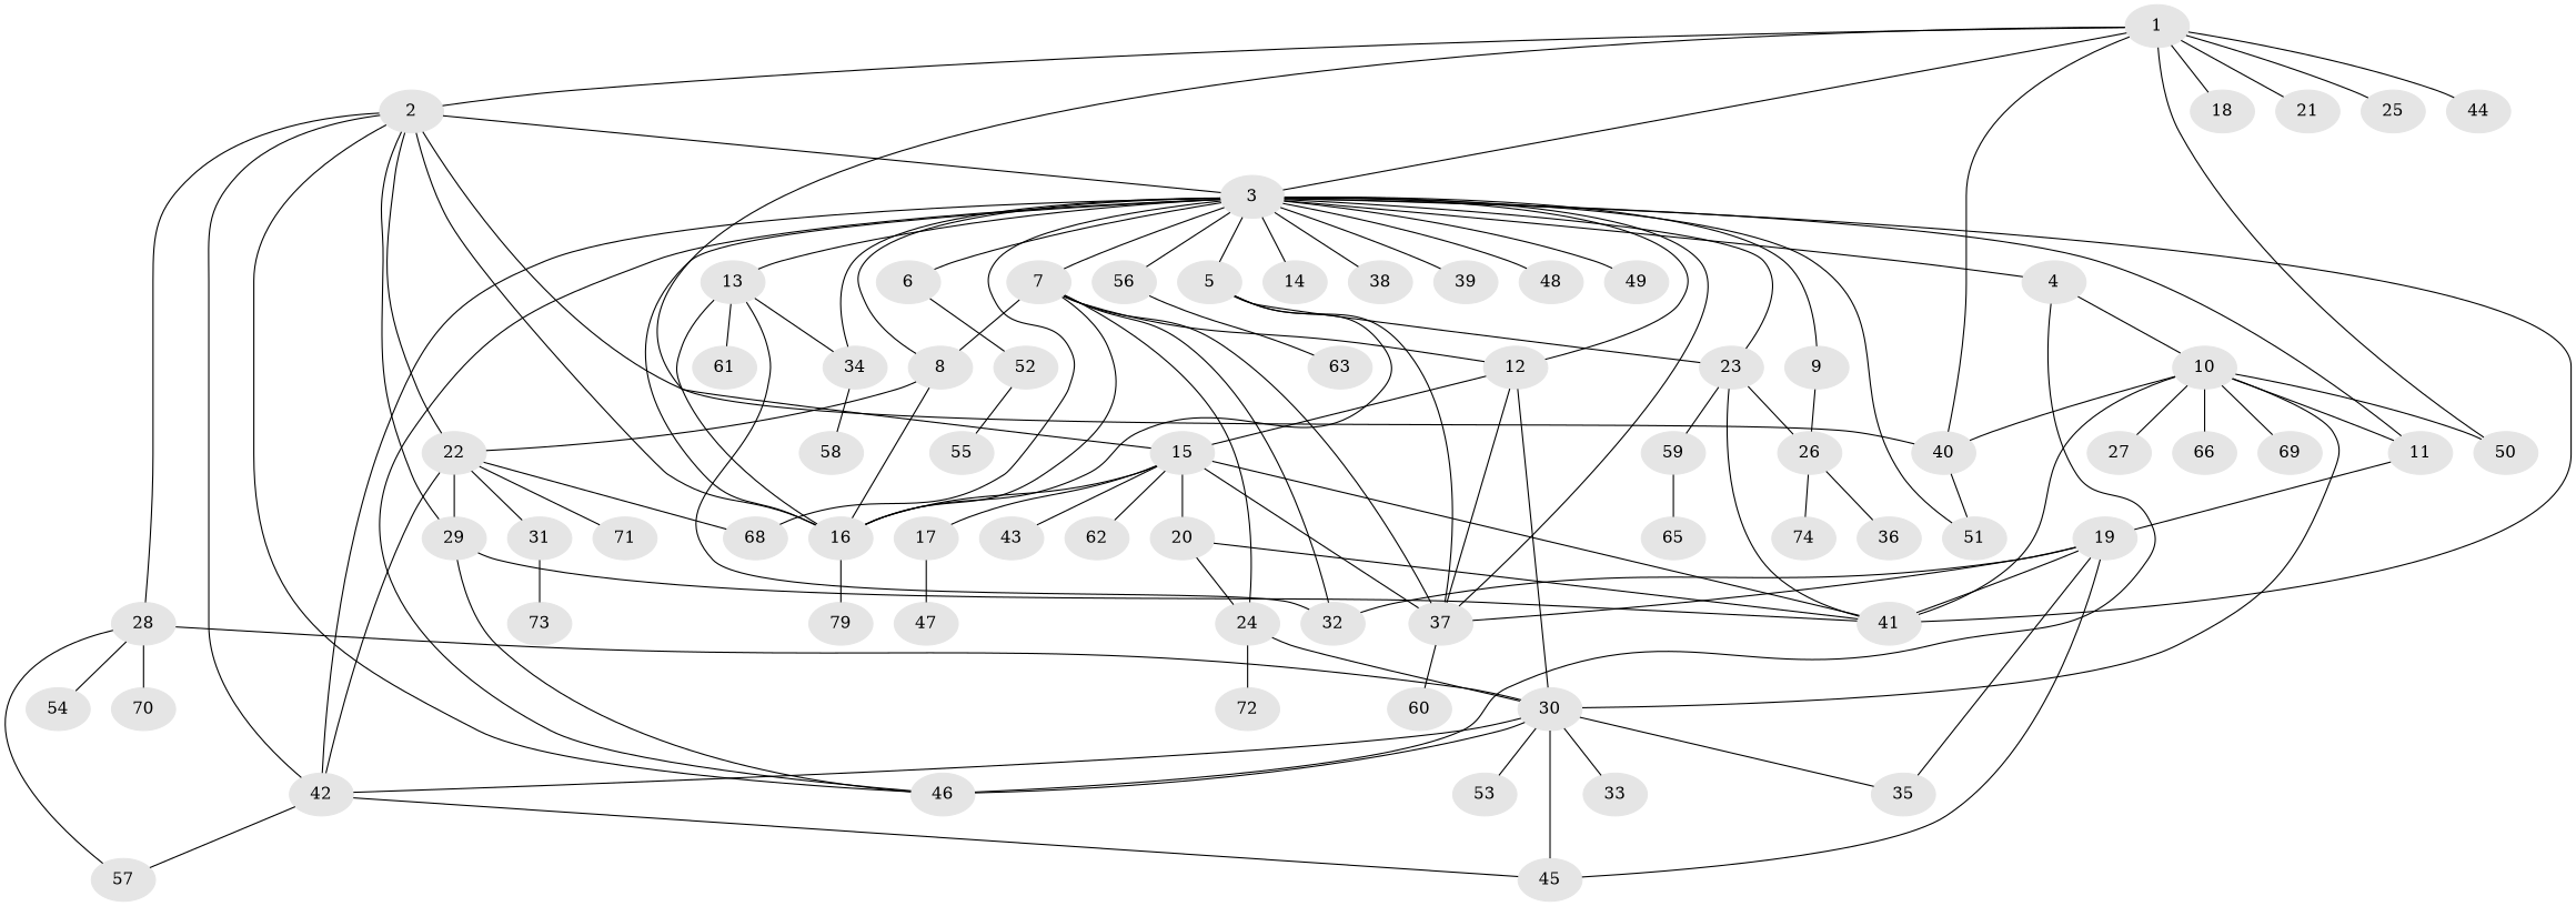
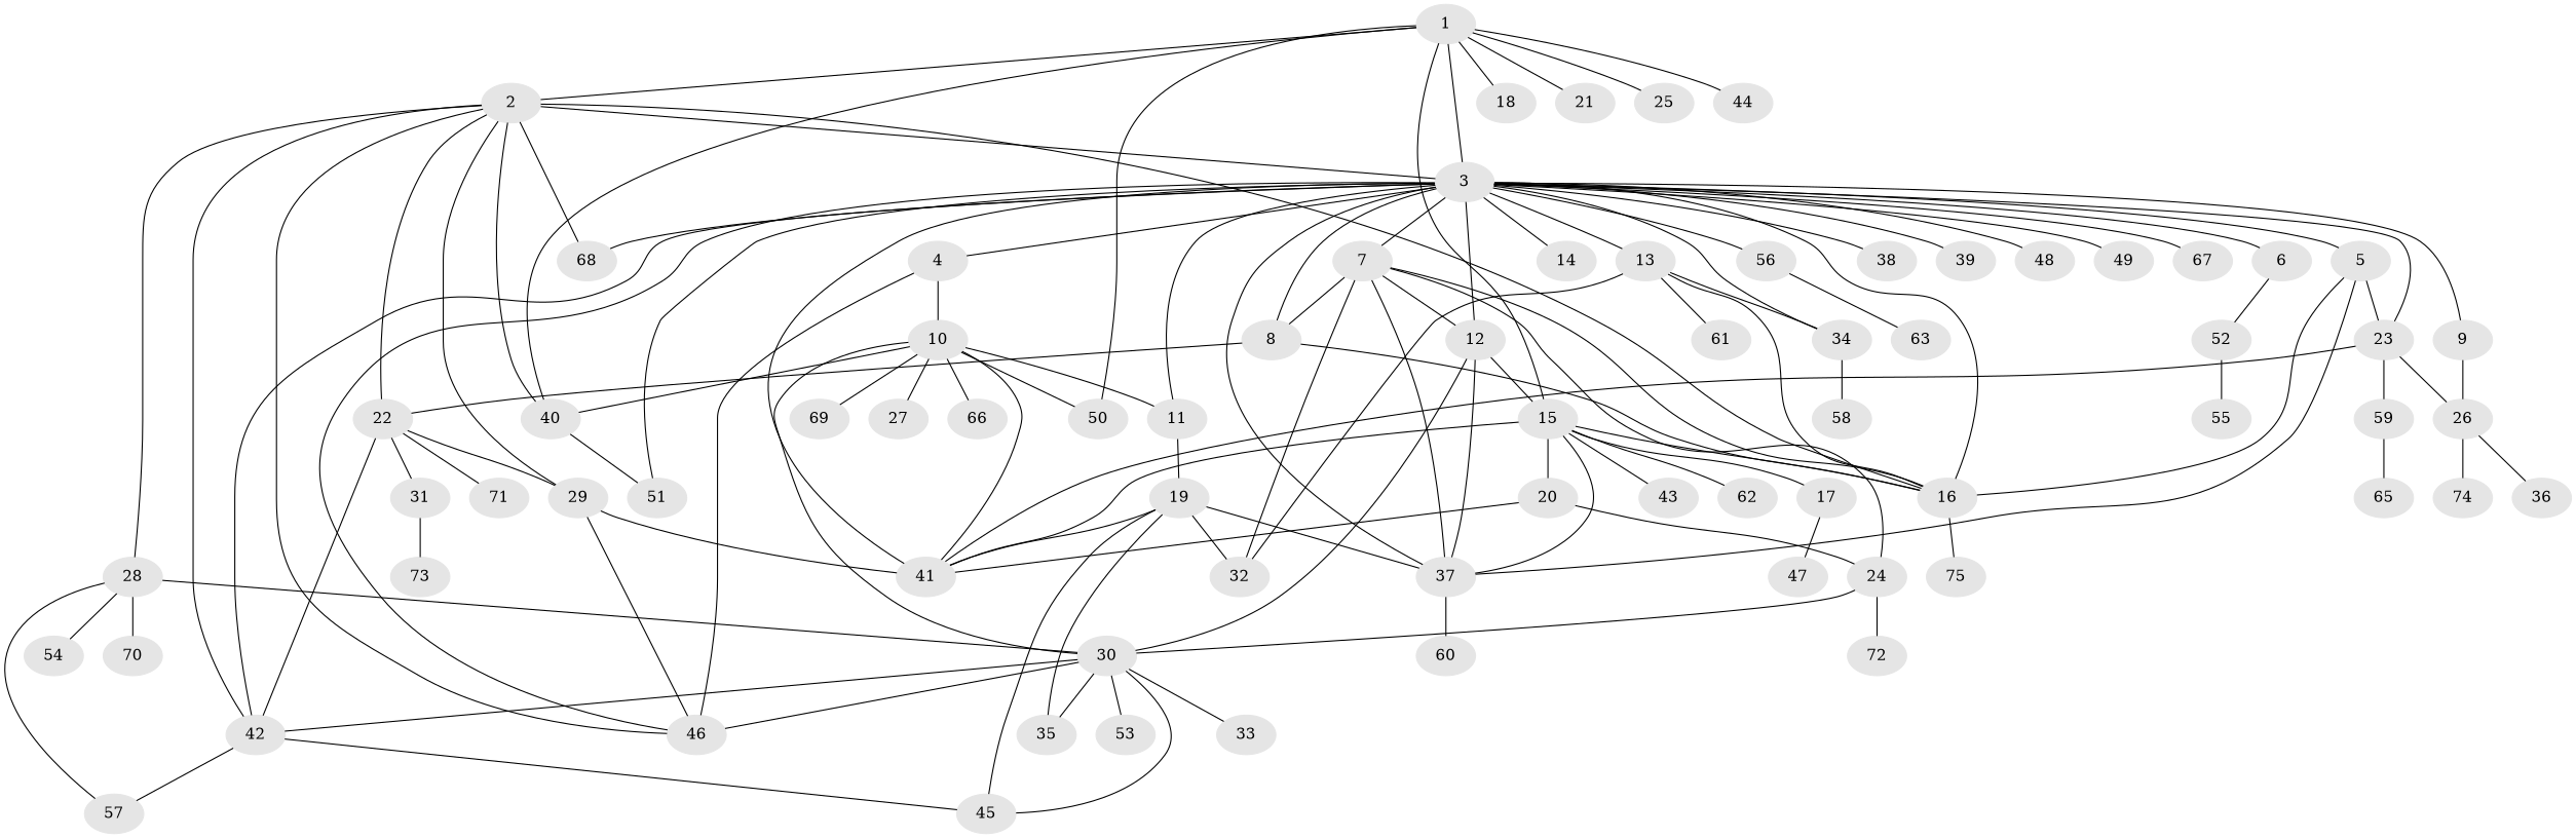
  graph {
    node [color=gray90 style=filled]
    edge [weight=1.0]
    1
    2
    3
    15
    18
    21
    25
    40
    44
    50
    16
    22
    28
    29
    42
    46
    68
    4
    5
    6
    7
    8
    9
    11
    12
    13
    14
    23
    34
    37
    38
    39
    41
    48
    49
    51
    56
+   67
    17
    20
    43
    62
-   75 [label=79]
+   75
    31
    71
    30
    54
    57
    70
    45
    10
    52
    24
    32
    26
    19
    61
    59
    58
    60
    63
    27
    66
    69
    55
    72
    36
    74
    35
    33
    53
    47
    73
    65
    1 -- 2
    1 -- 3
    1 -- 15
    1 -- 18
    1 -- 21
    1 -- 25
    1 -- 40
    1 -- 44
    1 -- 50
    2 -- 3 [weight=3.0]
    2 -- 40
    2 -- 16
    2 -- 22
    2 -- 28
    2 -- 29
    2 -- 42
    2 -- 46
-   22 -- 68
+   2 -- 68
    3 -- 16 [weight=2.0]
    3 -- 42
    3 -- 46
    3 -- 68
    3 -- 4
    3 -- 5
    3 -- 6
    3 -- 7 [weight=2.0]
    3 -- 8
    3 -- 9
    3 -- 11
    3 -- 12
    3 -- 13
    3 -- 14
    3 -- 23
    3 -- 34
    3 -- 37 [weight=2.0]
    3 -- 38
    3 -- 39
    3 -- 41 [weight=2.0]
    3 -- 48
    3 -- 49
    3 -- 51
    3 -- 56
+   3 -- 67
    15 -- 16
    15 -- 37
    15 -- 41
    15 -- 17
    15 -- 20
    15 -- 43
    15 -- 62
    40 -- 51
    16 -- 75
    22 -- 29
    22 -- 42
    22 -- 31
    22 -- 71
    28 -- 30
    28 -- 54
    28 -- 57
    28 -- 70
    29 -- 46
    29 -- 41
    42 -- 57
    42 -- 45
    4 -- 46
    4 -- 10
    5 -- 16
    5 -- 23
    5 -- 37
    6 -- 52
    7 -- 16
    7 -- 8
    7 -- 12
    7 -- 37
    7 -- 24 [weight=2.0]
    7 -- 32
    8 -- 16
    8 -- 22
    9 -- 26
    11 -- 19
    12 -- 15
    12 -- 37
    12 -- 30
    13 -- 16
    13 -- 34
    13 -- 32
    13 -- 61
    23 -- 41
    23 -- 26
    23 -- 59
    34 -- 58
    37 -- 60
    56 -- 63
    17 -- 47
    20 -- 41
    20 -- 24
    31 -- 73
    30 -- 42
    30 -- 46 [weight=2.0]
    30 -- 45
    30 -- 35
    30 -- 33
    30 -- 53
    10 -- 40
    10 -- 50
    10 -- 11
    10 -- 41
    10 -- 30
    10 -- 27
    10 -- 66
    10 -- 69
    52 -- 55
    24 -- 30
    24 -- 72
    26 -- 36
    26 -- 74
    19 -- 37
    19 -- 41
    19 -- 45
    19 -- 32
    19 -- 35
    59 -- 65
  }
